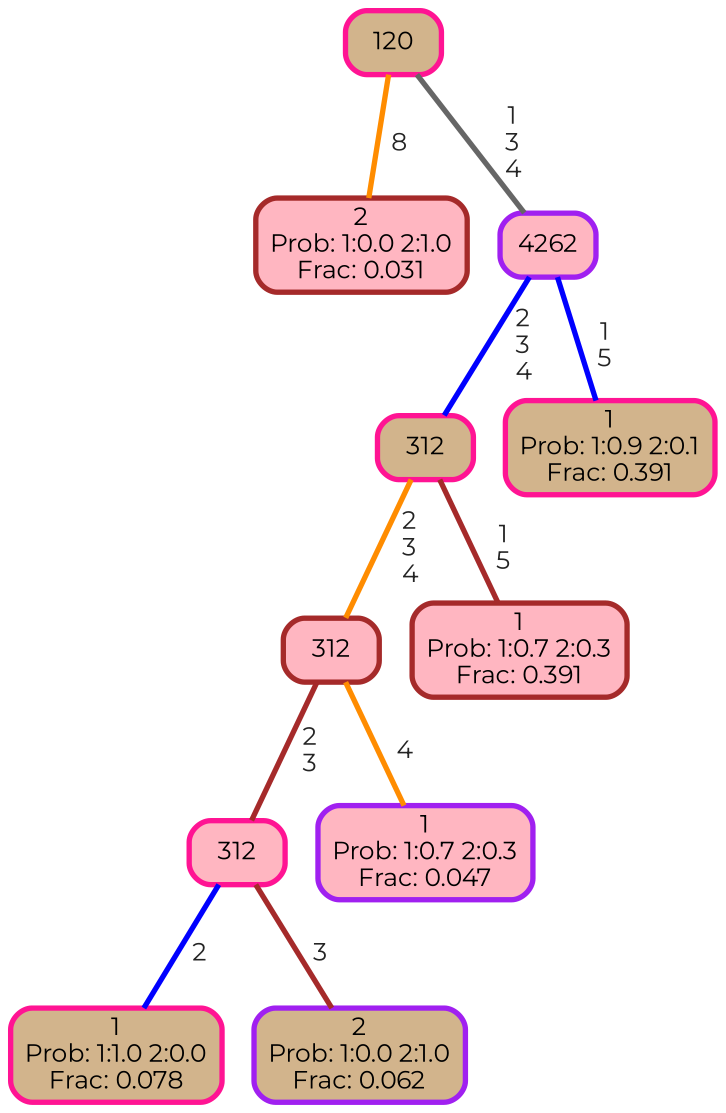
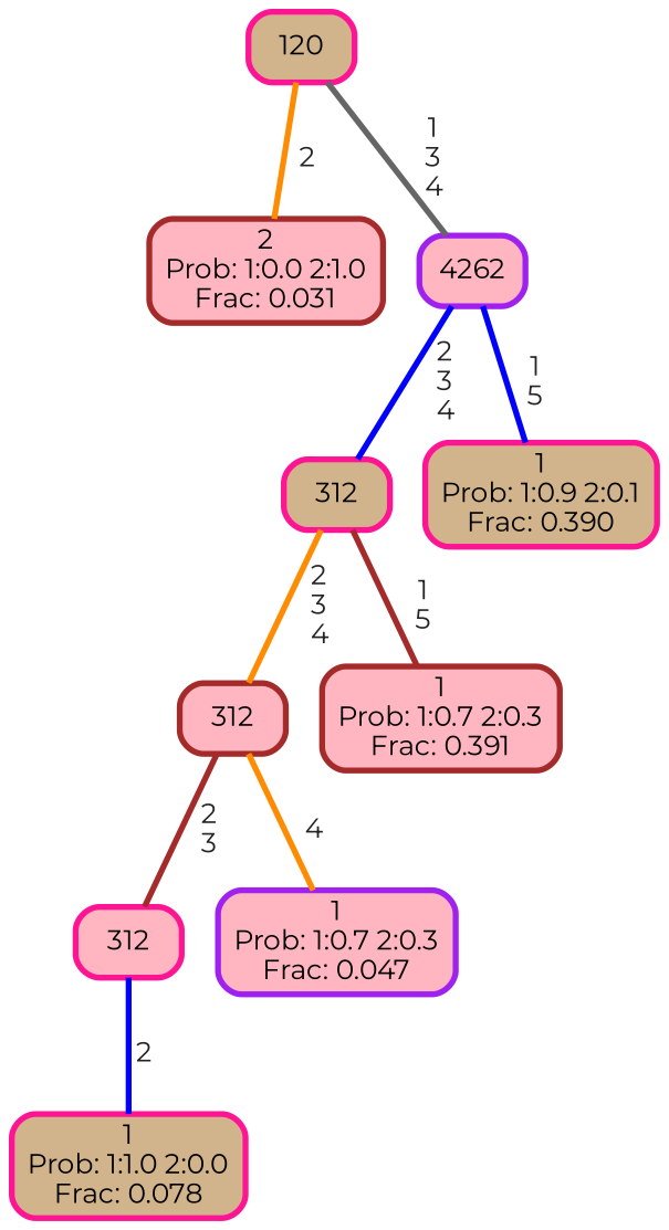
  graph {
    fontname=Montserrat
    ranksep="0 equally"
    splines=straight
    node [color=deeppink fillcolor=lightpink fontcolor=black fontname=Montserrat penwidth=3 shape=box style="filled, rounded"]
    edge [color=darkorange fontcolor=grey14 fontname=Montserrat fontweight=bold penwidth=3]
    n1 [color=brown label="2\nProb: 1:0.0 2:1.0\nFrac: 0.031"]
    n2 [fillcolor=tan label=120]
    n3 [color=purple label=4262]
    n4 [fillcolor=tan label=312]
-   n5 [fillcolor=tan label="1\nProb: 1:0.9 2:0.1\nFrac: 0.391"]
+   n5 [fillcolor=tan label="1\nProb: 1:0.9 2:0.1\nFrac: 0.390"]
    n6 [fillcolor=tan label="1\nProb: 1:1.0 2:0.0\nFrac: 0.078"]
    n7 [label=312]
-   n8 [color=purple fillcolor=tan label="2\nProb: 1:0.0 2:1.0\nFrac: 0.062"]
    n9 [color=brown label=312]
    n10 [color=purple label="1\nProb: 1:0.7 2:0.3\nFrac: 0.047"]
    n11 [color=brown label="1\nProb: 1:0.7 2:0.3\nFrac: 0.391"]
    subgraph sub_1 {
      rank=same
    }
-   n2 -- n1 [label=" 8"]
+   n2 -- n1 [label=" 2"]
    n2 -- n3 [color=gray40 label=" 1\n 3\n 4"]
    n3 -- n4 [color=blue label=" 2\n 3\n 4"]
    n3 -- n5 [color=blue label=" 1\n 5"]
    n4 -- n9 [label=" 2\n 3\n 4"]
    n4 -- n11 [color=brown label=" 1\n 5"]
    n7 -- n6 [color=blue label=" 2"]
-   n7 -- n8 [color=brown label=" 3"]
    n9 -- n7 [color=brown label=" 2\n 3"]
    n9 -- n10 [label=" 4"]
  }
